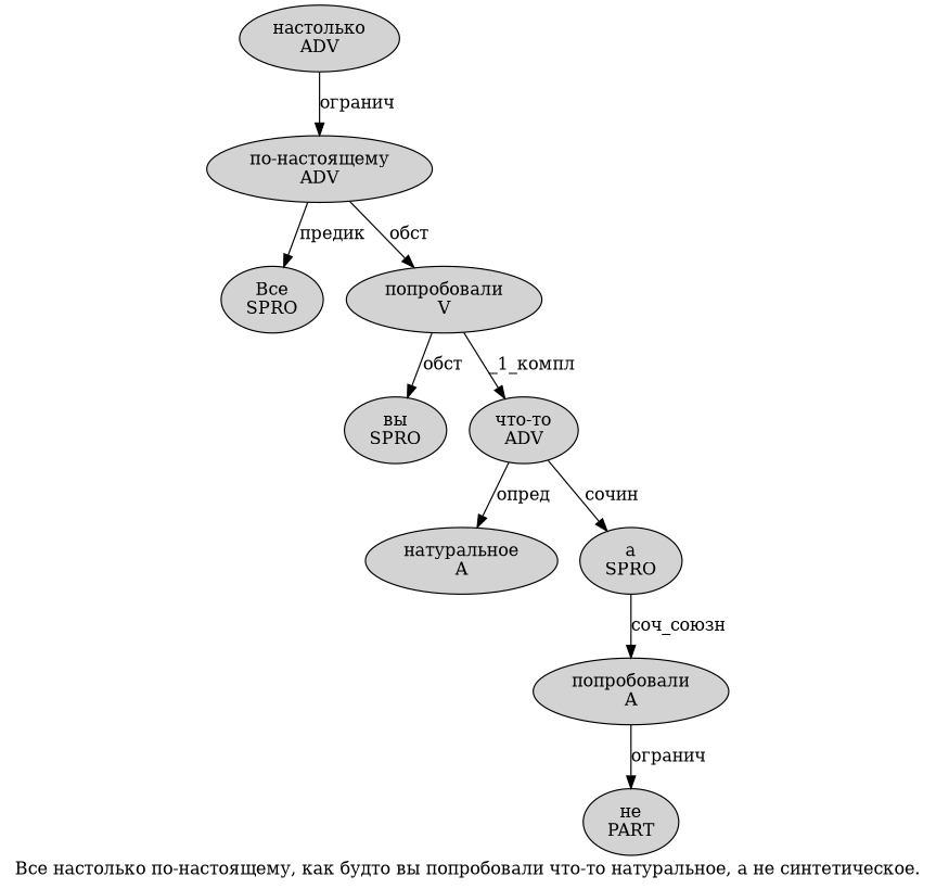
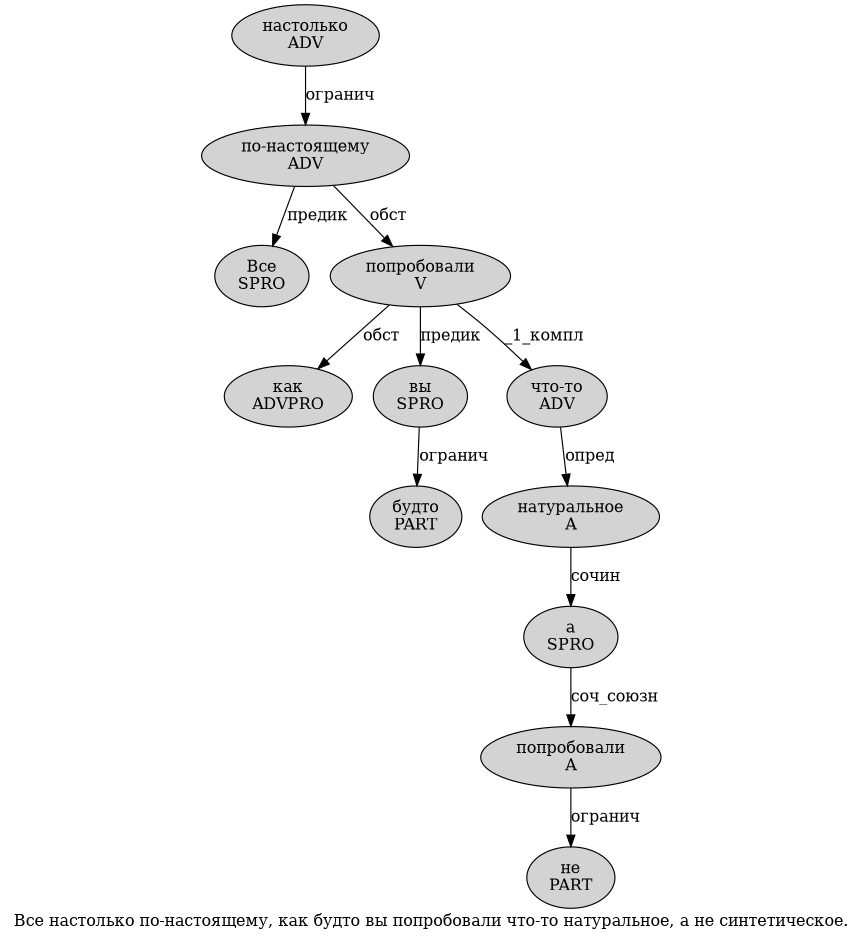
  digraph {
    label="Все настолько по-настоящему, как будто вы попробовали что-то натуральное, а не синтетическое."
    node [fillcolor=lightgray penwidth=1 shape=ellipse style=filled]
    n1 [label="Все\nSPRO"]
    n2 [label="настолько\nADV"]
    n3 [label="по-настоящему\nADV"]
    n4 [label="попробовали\nV"]
+   n5 [label="как\nADVPRO"]
    n6 [label="вы\nSPRO"]
    n7 [label="что-то\nADV"]
+   n8 [label="будто\nPART"]
    n9 [label="натуральное\nA"]
    n10 [label="а\nSPRO"]
    n11 [label="попробовали\nA"]
    n12 [label="не\nPART"]
    n2 -> n3 [label="огранич"]
    n3 -> n1 [label="предик"]
    n3 -> n4 [label="обст"]
-   n4 -> n6 [label="обст"]
+   n4 -> n5 [label="обст"]
+   n4 -> n6 [label="предик"]
    n4 -> n7 [label="_1_компл"]
+   n6 -> n8 [label="огранич"]
    n7 -> n9 [label="опред"]
-   n7 -> n10 [label="сочин"]
+   n9 -> n10 [label="сочин"]
    n10 -> n11 [label="соч_союзн"]
    n11 -> n12 [label="огранич"]
  }
